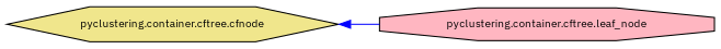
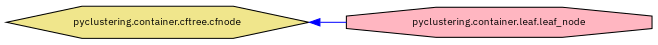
  digraph {
    rankdir=LR
    fontname="IBM Plex Sans"
    node [color=black fontname="IBM Plex Sans" fontsize=10 style=filled]
-   n1 [fillcolor=lightpink fontcolor=black height=0.2 label="pyclustering.container.cftree.leaf_node" shape=octagon width=0.4]
+   n1 [fillcolor=lightpink fontcolor=black height=0.2 label="pyclustering.container.leaf.leaf_node" shape=octagon width=0.4]
    n2 [fillcolor=khaki height=0.2 label="pyclustering.container.cftree.cfnode" shape=hexagon width=0.4]
    n2 -> n1 [color=blue dir=back fontname="IBM Plex Sans" fontsize=10 labelfontname=Helvetica labelfontsize=10 style=solid]
  }
